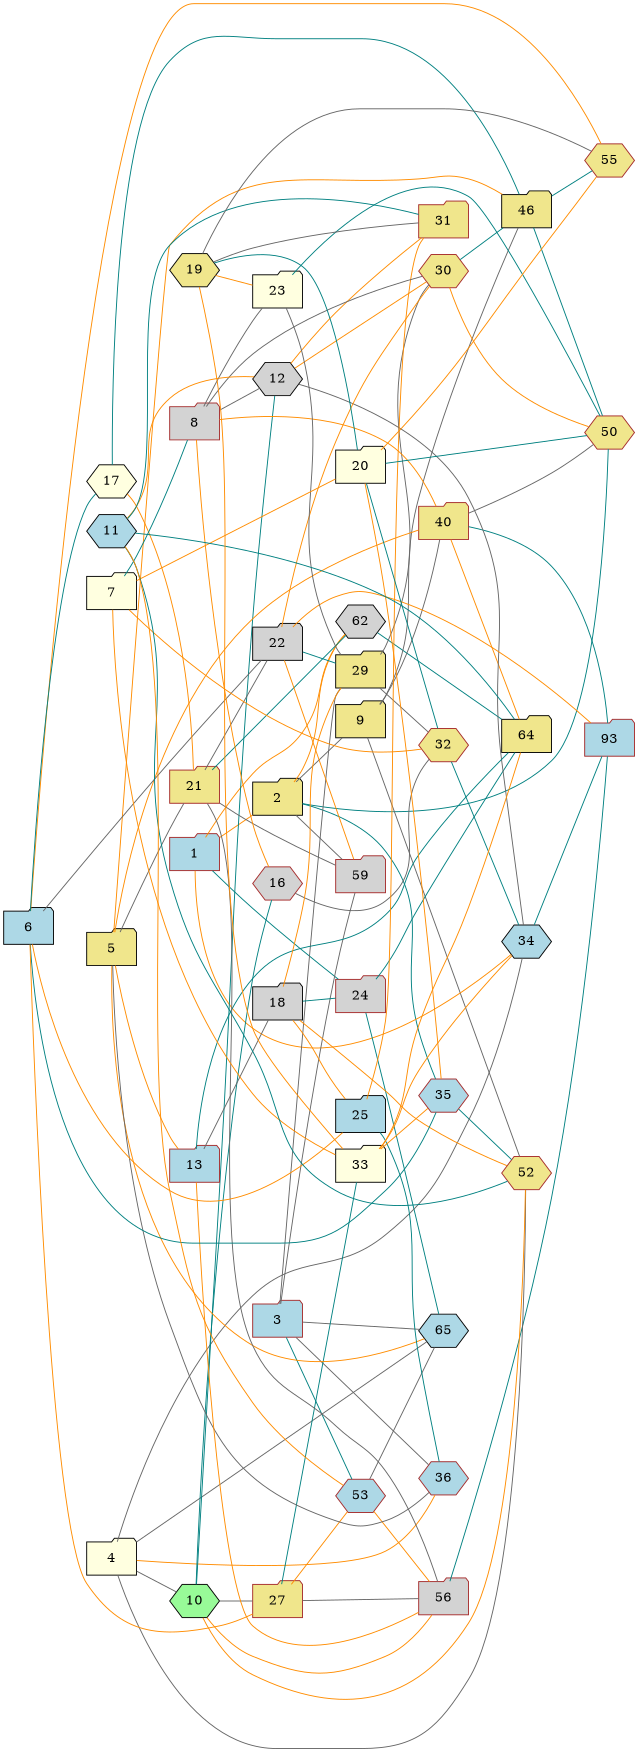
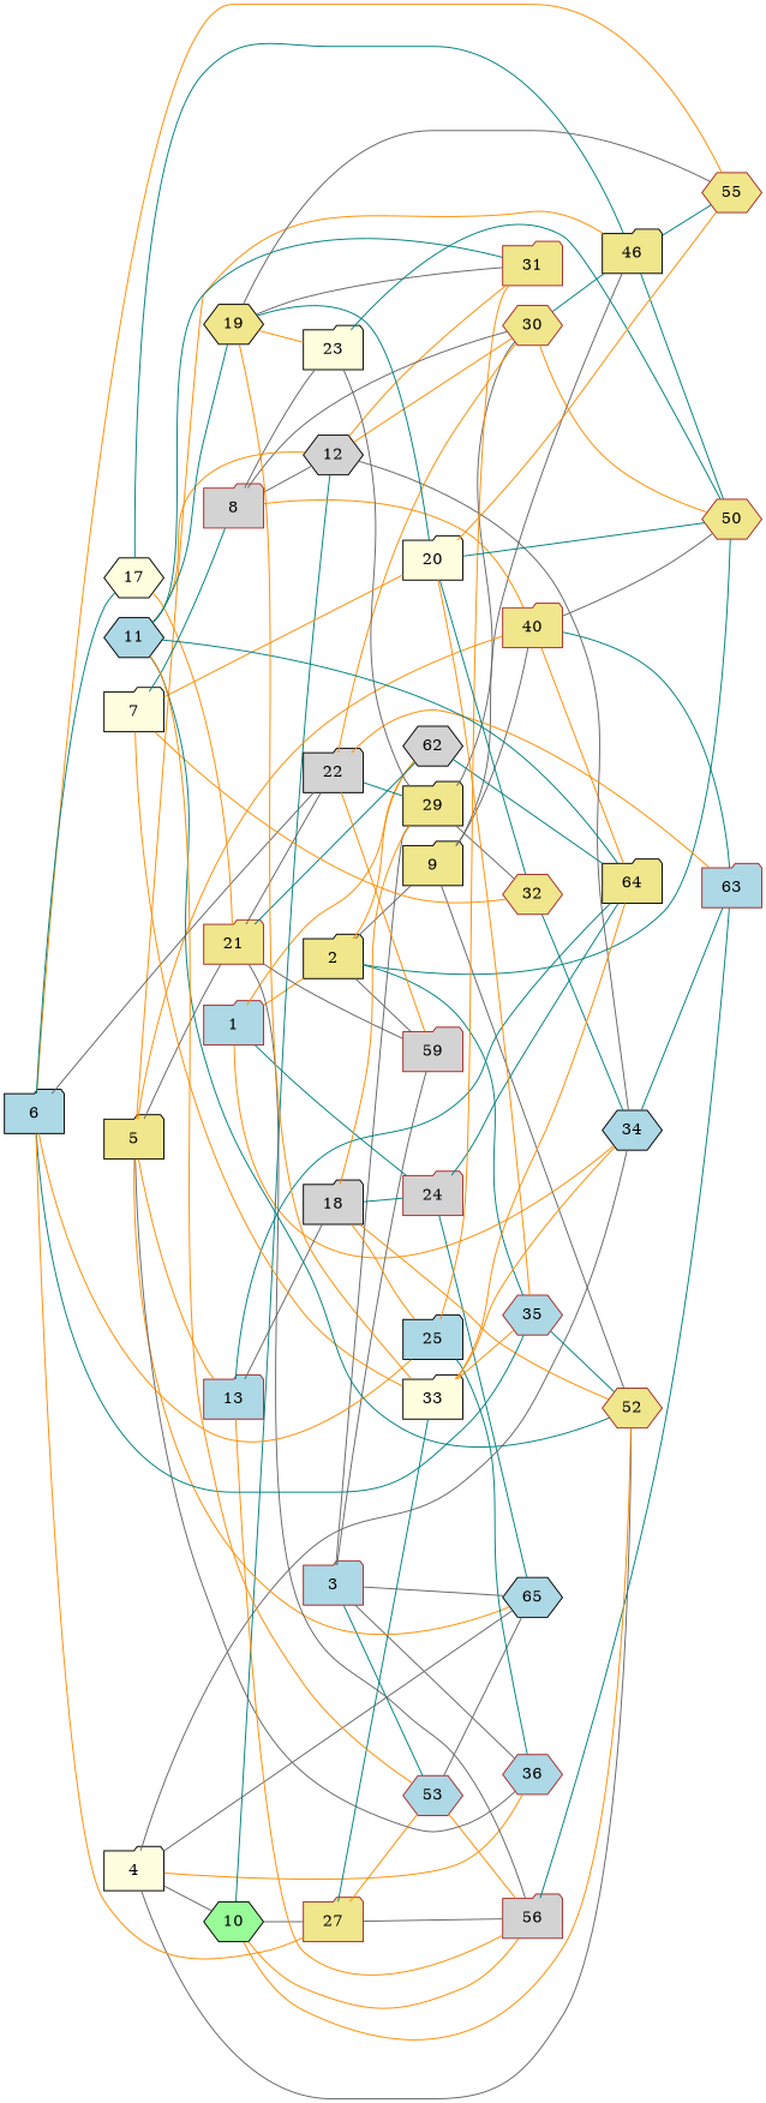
  graph {
    rankdir=LR
    node [color=black fillcolor=khaki shape=folder style=filled]
    edge [color=darkorange]
    2 [super="+42"]
    62 [fillcolor=lightgrey shape=hexagon]
    9
    35 [color=brown fillcolor=lightblue shape=hexagon super="+67"]
    50 [color=brown shape=hexagon super="+68"]
    59 [color=brown fillcolor=lightgrey]
    1 [color=brown fillcolor=lightblue]
    24 [color=brown fillcolor=lightgrey super="+72"]
    34 [fillcolor=lightblue shape=hexagon super="+51"]
    65 [fillcolor=lightblue shape=hexagon super="+74"]
    64 [super="+71"]
-   63 [color=brown fillcolor=lightblue label=93]
+   63 [color=brown fillcolor=lightblue]
    52 [color=brown shape=hexagon super="+75"]
    40 [color=brown super="+47"]
    46 [super="+66"]
    3 [color=brown fillcolor=lightblue super="+15"]
    29 [super="+70"]
    36 [color=brown fillcolor=lightblue shape=hexagon super="+73"]
    53 [color=brown fillcolor=lightblue shape=hexagon super="+60"]
    32 [color=brown shape=hexagon super="+43"]
    30 [color=brown shape=hexagon super="+69"]
    56 [color=brown fillcolor=lightgrey super="+57"]
    4 [fillcolor=lightyellow super="+49"]
    10 [fillcolor=palegreen shape=hexagon super="+41"]
    27 [color=brown super="+38"]
    12 [fillcolor=lightgrey shape=hexagon super="+37"]
-   16 [color=brown fillcolor=lightgrey shape=hexagon]
    5 [super="+14"]
    13 [color=brown fillcolor=lightblue]
    21 [color=brown super="+48"]
    18 [fillcolor=lightgrey super="+26"]
    22 [fillcolor=lightgrey super="+28"]
    55 [color=brown shape=hexagon]
    6 [fillcolor=lightblue super="+58"]
    17 [fillcolor=lightyellow shape=hexagon]
    25 [fillcolor=lightblue super="+44"]
    31 [color=brown]
    33 [fillcolor=lightyellow super="+61"]
    8 [color=brown fillcolor=lightgrey super="+39"]
    23 [fillcolor=lightyellow]
    7 [fillcolor=lightyellow]
    20 [fillcolor=lightyellow super="+76"]
    11 [fillcolor=lightblue shape=hexagon super="+45"]
    19 [shape=hexagon super="+54"]
    2 -- 62
    2 -- 9 [color=gray40]
    2 -- 35 [color=teal]
    2 -- 50 [color=teal]
    2 -- 59 [color=gray40]
    62 -- 64 [color=teal]
    9 -- 52 [color=gray40]
    9 -- 40 [color=gray40]
    9 -- 46 [color=gray40]
    35 -- 52 [color=teal]
    1 -- 2
    1 -- 62
    1 -- 24 [color=teal]
    1 -- 34
    24 -- 65 [color=teal weight=2]
    24 -- 64 [color=teal]
    34 -- 63 [color=teal]
    40 -- 50 [color=gray40]
    40 -- 64
    40 -- 63 [color=teal]
    46 -- 50 [color=teal]
    46 -- 55 [color=teal]
    3 -- 59 [color=gray40]
    3 -- 65 [color=gray40]
    3 -- 29 [color=gray40]
    3 -- 36 [color=gray40]
    3 -- 53 [color=teal]
    29 -- 32 [color=gray40]
    29 -- 30 [color=gray40]
    53 -- 65 [color=gray40]
    53 -- 56
    32 -- 34 [color=teal]
    30 -- 50
    30 -- 46 [color=teal]
    56 -- 63 [color=teal]
    4 -- 34 [color=gray40]
    4 -- 65 [color=gray40]
    4 -- 52 [color=gray40]
    4 -- 36 [weight=2]
    4 -- 10 [color=gray40]
    10 -- 52
    10 -- 56
    10 -- 27 [color=gray40]
    10 -- 12 [color=teal]
-   10 -- 16 [color=teal]
    27 -- 53 [weight=2]
    27 -- 56 [color=gray40]
    27 -- 33 [color=teal]
    12 -- 34 [color=gray40]
    12 -- 30
    12 -- 31
-   16 -- 32 [color=gray40 weight=2]
    5 -- 65
    5 -- 40
    5 -- 46
    5 -- 36 [color=gray40]
    5 -- 13
    5 -- 21 [color=gray40]
    13 -- 64 [color=teal]
    13 -- 56
    13 -- 18 [color=gray40]
    21 -- 62 [color=teal]
    21 -- 59 [color=gray40]
    21 -- 56 [color=gray40]
    21 -- 22 [color=gray40]
    18 -- 24 [color=teal]
    18 -- 52
    18 -- 29
    18 -- 25 [weight=2]
    22 -- 59
    22 -- 63
    22 -- 29 [color=teal]
    22 -- 30
    6 -- 35 [color=teal]
    6 -- 27
    6 -- 22 [color=gray40]
    6 -- 55
    6 -- 17 [color=teal]
    6 -- 25
    17 -- 46 [color=teal]
    17 -- 21
    25 -- 36 [color=teal weight=2]
    25 -- 31
    33 -- 35
    33 -- 34
    33 -- 64
    8 -- 40
    8 -- 30 [color=gray40]
    8 -- 12 [color=gray40]
-   8 -- 16
    8 -- 23 [color=gray40]
    23 -- 50 [color=teal]
    23 -- 29 [color=gray40]
    7 -- 32
    7 -- 33
    7 -- 8 [color=teal]
    7 -- 20
    20 -- 35
    20 -- 50 [color=teal]
    20 -- 32 [color=teal]
    20 -- 55
    11 -- 64 [color=teal]
    11 -- 52 [color=teal]
    11 -- 53
    11 -- 12
    11 -- 31 [color=teal]
+   11 -- 19 [color=teal]
    19 -- 55 [color=gray40]
    19 -- 31 [color=gray40]
    19 -- 33
    19 -- 23
    19 -- 20 [color=teal]
  }
